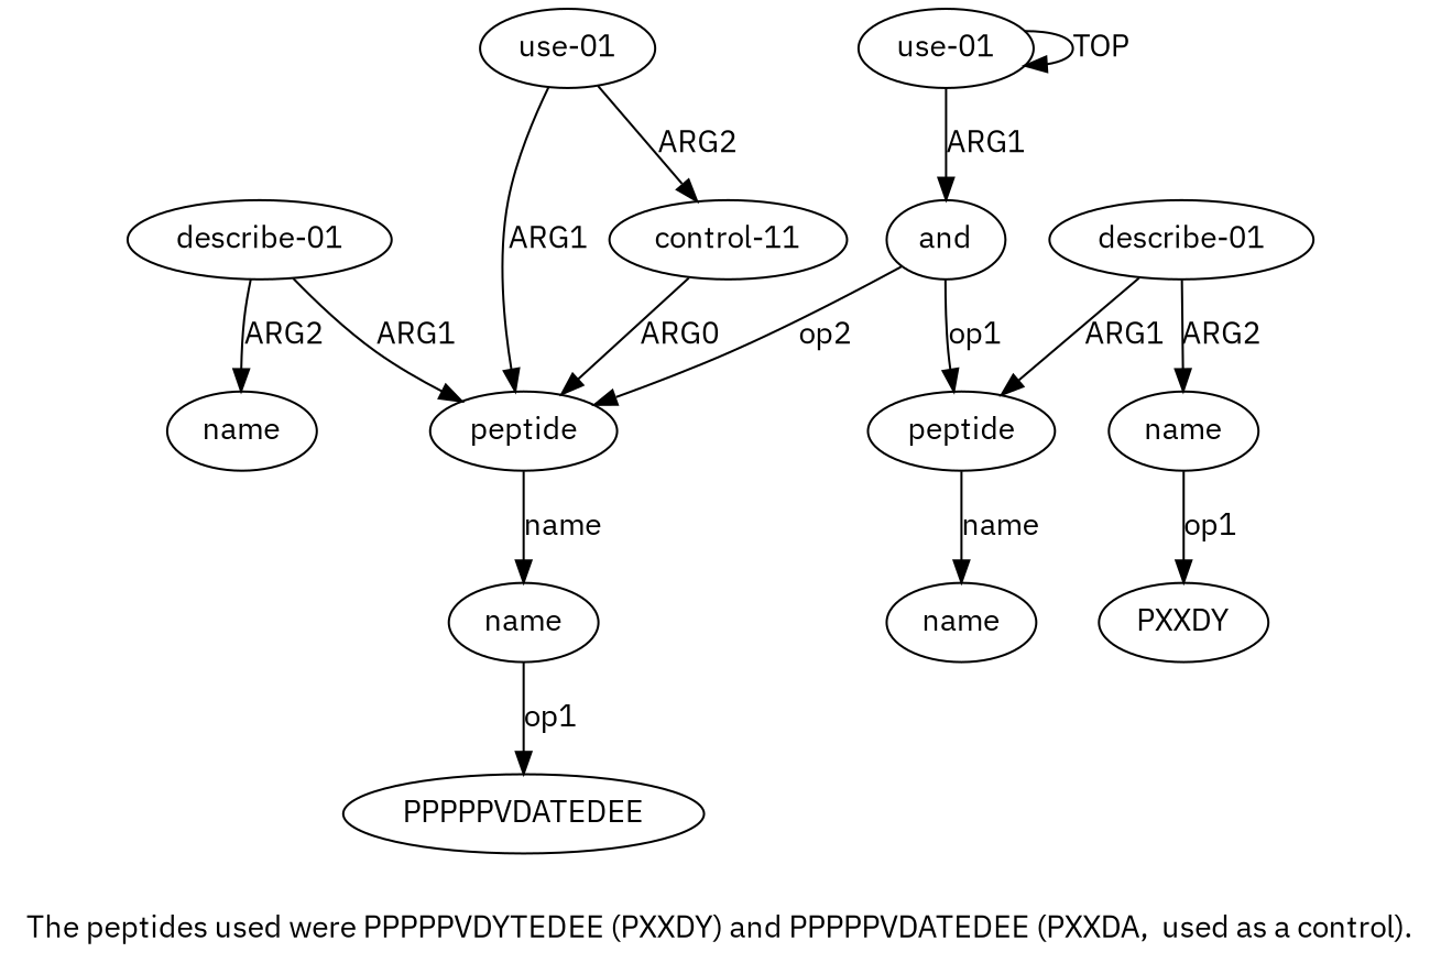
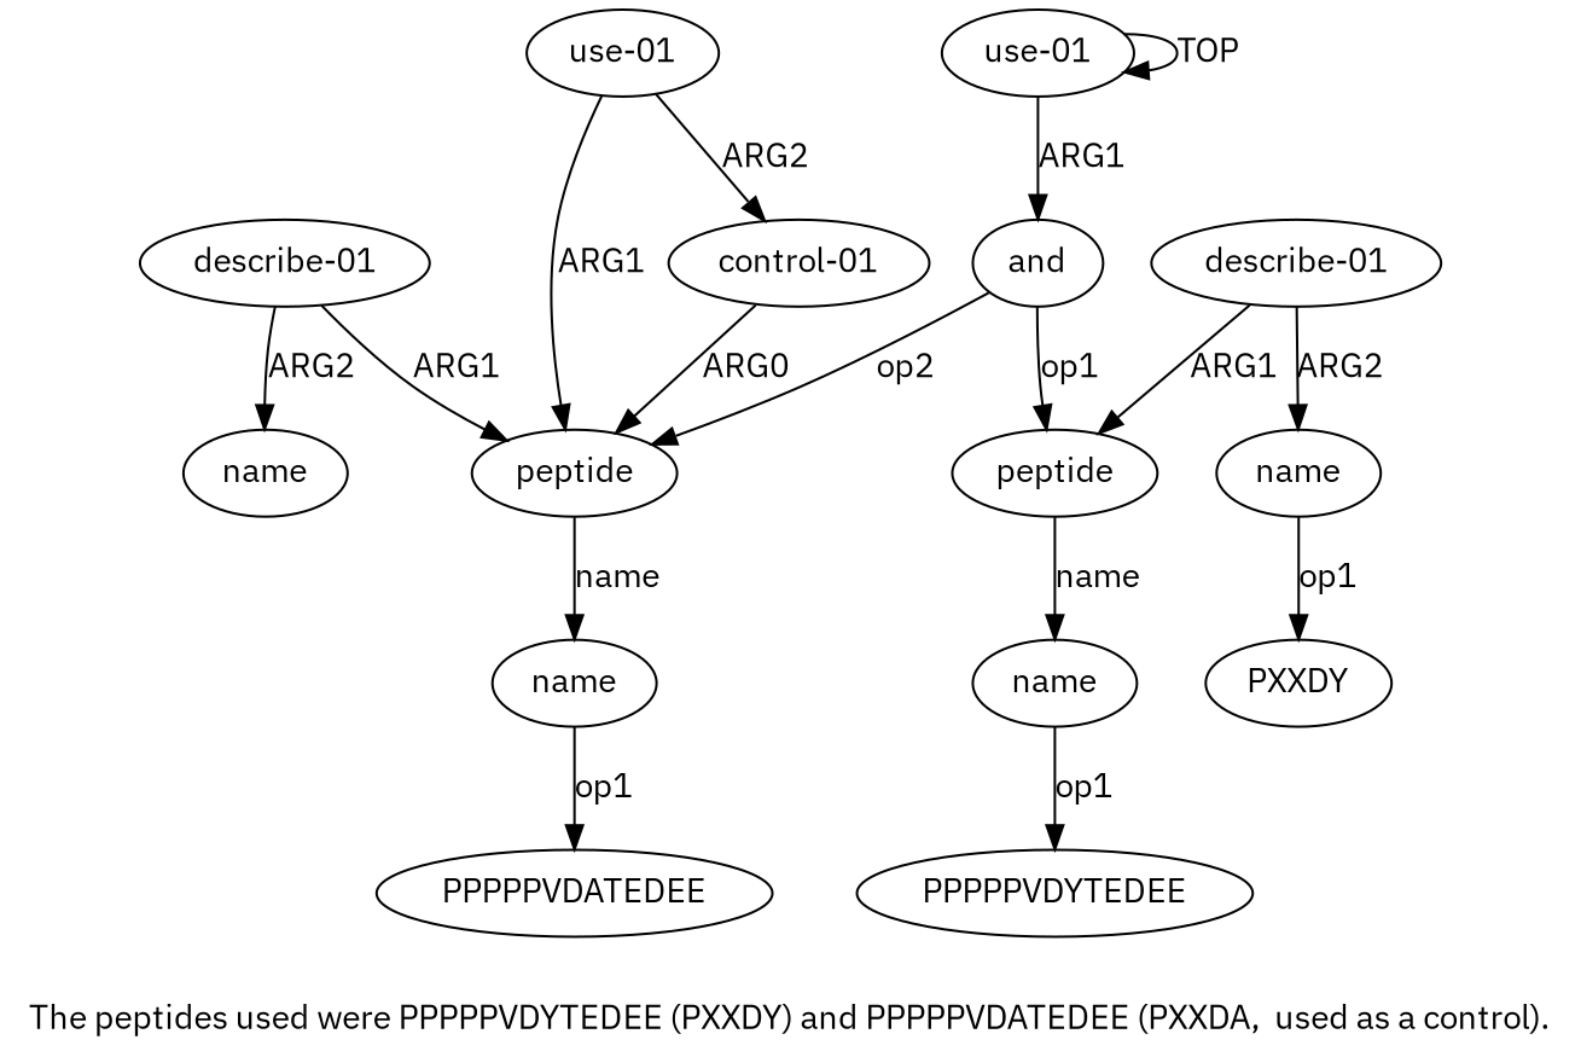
  digraph {
    fontname="IBM Plex Sans"
    label="The peptides used were PPPPPVDYTEDEE (PXXDY) and PPPPPVDATEDEE (PXXDA,  used as a control)."
    node [color=black fontname="IBM Plex Sans" gold_ind=-1 gold_label=name test_ind=-1 test_label=name]
    edge [color=black fontname="IBM Plex Sans" gold_label=ARG1 test_label=ARG1]
+   n1 [gold_label=PPPPPVDYTEDEE label=PPPPPVDYTEDEE test_label=PPPPPVDYTEDEE]
    n2 [gold_label=PXXDY label=PXXDY test_label=PXXDY]
    n3 [gold_ind=11 label=name test_ind=11]
    n4 [gold_ind=10 gold_label="describe-01" label="describe-01" test_ind=10 test_label="describe-01"]
    n5 [gold_ind=6 gold_label=peptide label=peptide test_ind=6 test_label=peptide]
    n6 [gold_ind=7 label=name test_ind=7]
    n7 [gold_label=PPPPPVDATEDEE label=PPPPPVDATEDEE test_label=PPPPPVDATEDEE]
    n8 [gold_ind=1 gold_label=and label=and test_ind=1 test_label=and]
    n9 [gold_ind=2 gold_label=peptide label=peptide test_ind=2 test_label=peptide]
    n10 [gold_ind=3 label=name test_ind=3]
    n11 [gold_ind=0 gold_label="use-01" label="use-01" test_ind=0 test_label="use-01"]
    n12 [gold_ind=5 label=name test_ind=5]
    n13 [gold_ind=4 gold_label="describe-01" label="describe-01" test_ind=4 test_label="describe-01"]
-   n14 [gold_ind=9 gold_label="control-01" label="control-11" test_ind=9 test_label="control-01"]
+   n14 [gold_ind=9 gold_label="control-01" label="control-01" test_ind=9 test_label="control-01"]
    n15 [gold_ind=8 gold_label="use-01" label="use-01" test_ind=8 test_label="use-01"]
    n4 -> n3 [gold_label=ARG2 label=ARG2 test_label=ARG2]
    n4 -> n5 [label=ARG1]
    n5 -> n6 [gold_label=name label=name test_label=name]
    n6 -> n7 [gold_label=op1 label=op1 test_label=op1]
    n8 -> n5 [gold_label=op2 label=op2 test_label=op2]
    n8 -> n9 [gold_label=op1 label=op1 test_label=op1]
    n9 -> n10 [gold_label=name label=name test_label=name]
+   n10 -> n1 [gold_label=op1 label=op1 test_label=op1]
    n11 -> n8 [label=ARG1]
    n11 -> n11 [gold_label=TOP label=TOP test_label=TOP]
    n12 -> n2 [gold_label=op1 label=op1 test_label=op1]
    n13 -> n9 [label=ARG1]
    n13 -> n12 [gold_label=ARG2 label=ARG2 test_label=ARG2]
    n14 -> n5 [gold_label=ARG0 label=ARG0 test_label=ARG0]
    n15 -> n5 [label=ARG1]
    n15 -> n14 [gold_label=ARG2 label=ARG2 test_label=ARG2]
  }
